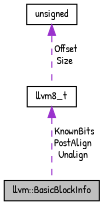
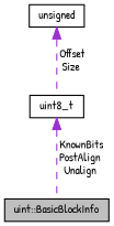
  digraph {
    fontname="Patrick Hand"
    node [color=black fontname="Patrick Hand" fontsize=10 shape=box]
    edge [color=darkorchid3 dir=back fontname="Patrick Hand" fontsize=10 labelfontname=Helvetica labelfontsize=10 style=dashed]
-   n1 [fillcolor=grey75 fontcolor=black height=0.2 label="llvm::BasicBlockInfo" style=filled width=0.4]
+   n1 [fillcolor=grey75 fontcolor=black height=0.2 label="uint::BasicBlockInfo" style=filled width=0.4]
    n2 [height=0.2 label=unsigned width=0.4]
-   n3 [height=0.2 label=llvm8_t width=0.4]
+   n3 [height=0.2 label=uint8_t width=0.4]
    n2 -> n3 [label=" Offset\nSize"]
    n3 -> n1 [label=" KnownBits\nPostAlign\nUnalign"]
  }
